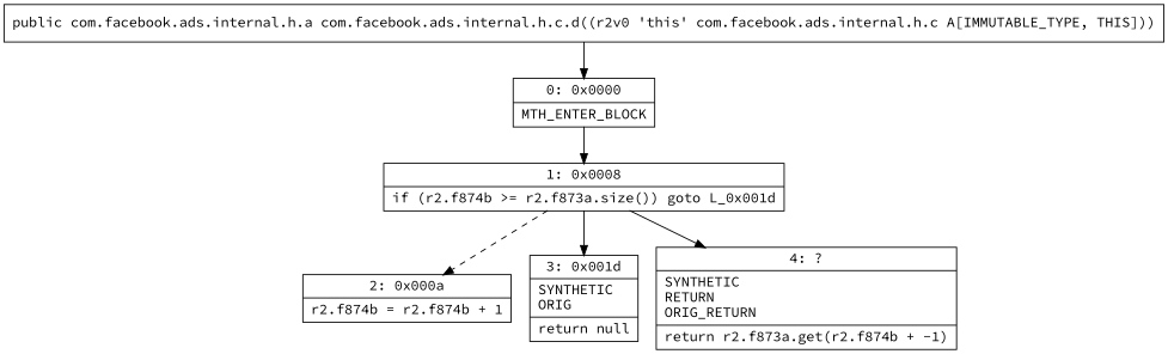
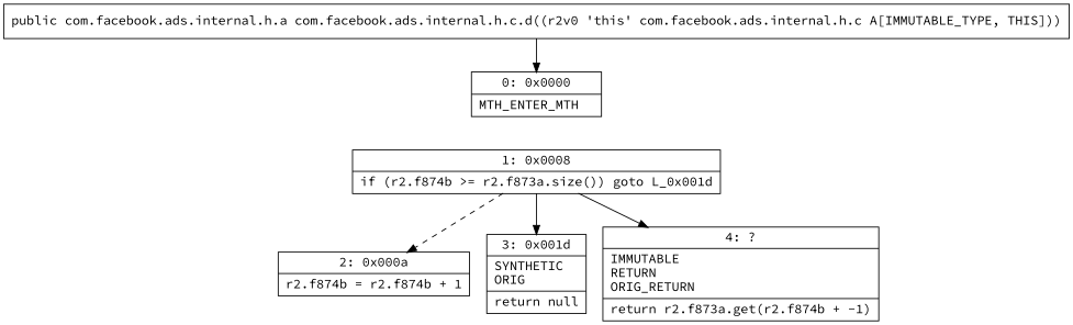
  digraph {
    fontname="Source Code Pro"
    node [fontname="Source Code Pro" shape=record]
    edge [fontname="Source Code Pro"]
-   n1 [label="{0\:\ 0x0000|MTH_ENTER_BLOCK\l}"]
+   n1 [label="{0\:\ 0x0000|MTH_ENTER_MTH\l}"]
    n2 [label="{1\:\ 0x0008|if (r2.f874b \>= r2.f873a.size()) goto L_0x001d\l}"]
    n3 [label="{2\:\ 0x000a|r2.f874b = r2.f874b + 1\l}"]
    n4 [label="{3\:\ 0x001d|SYNTHETIC\lORIG\l|return null\l}"]
-   n5 [label="{4\:\ ?|SYNTHETIC\lRETURN\lORIG_RETURN\l|return r2.f873a.get(r2.f874b + \-1)\l}"]
+   n5 [label="{4\:\ ?|IMMUTABLE\lRETURN\lORIG_RETURN\l|return r2.f873a.get(r2.f874b + \-1)\l}"]
    n6 [label="{public com.facebook.ads.internal.h.a com.facebook.ads.internal.h.c.d((r2v0 'this' com.facebook.ads.internal.h.c A[IMMUTABLE_TYPE, THIS])) }"]
-   n1 -> n2
    n2 -> n3 [style=dashed]
    n2 -> n4
    n2 -> n5
    n6 -> n1
  }
